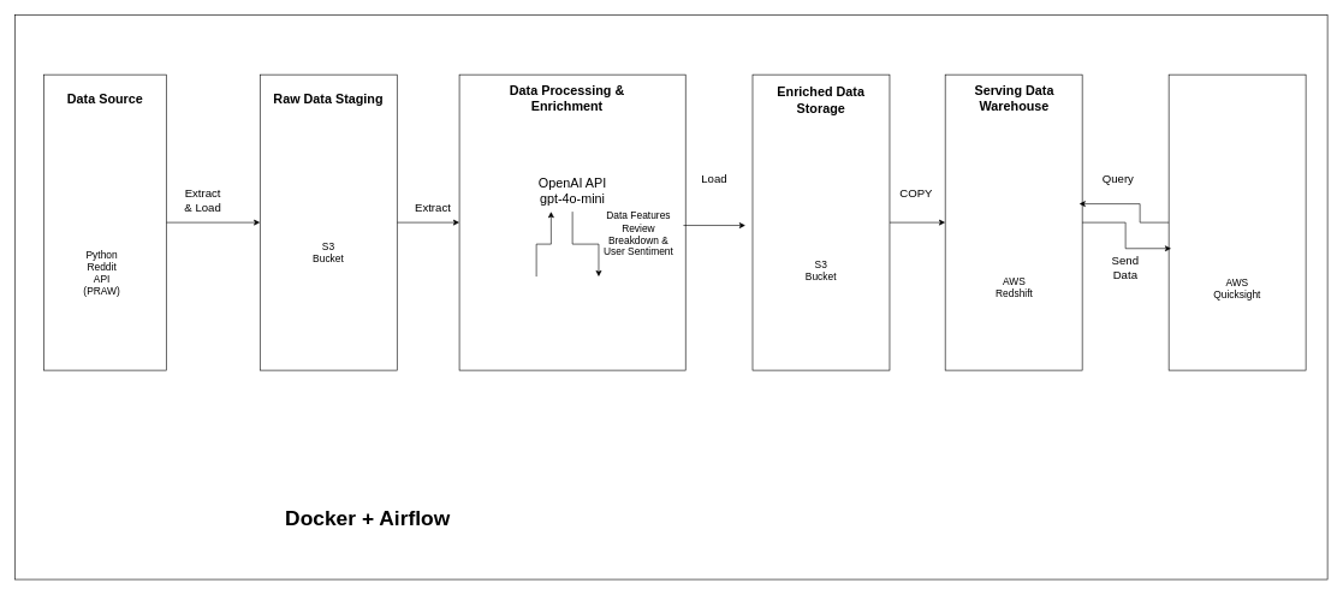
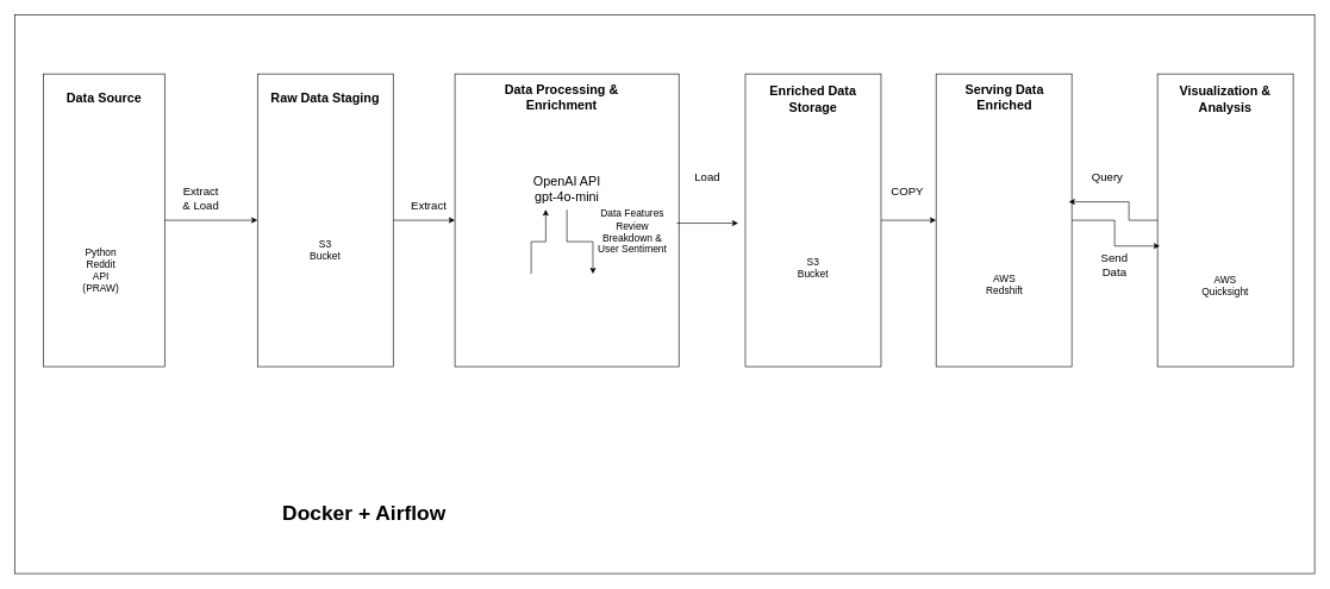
  <mxCell id="0" />
  <mxCell id="1" parent="0" />
  <mxCell id="2" value="" style="rounded=0;whiteSpace=wrap;html=1;" vertex="1" parent="1"><mxGeometry x="20" y="20" width="1820" height="783" as="geometry" /></mxCell>
  <mxCell id="3" value="" style="rounded=0;whiteSpace=wrap;html=1;" vertex="1" parent="1"><mxGeometry x="1620" y="103" width="190" height="410" as="geometry" /></mxCell>
+ <mxCell id="4" value="&lt;font style=&quot;font-size: 18px;&quot;&gt;&lt;b&gt;Visualization &amp;amp; Analysis&lt;/b&gt;&lt;/font&gt;" style="text;html=1;align=center;verticalAlign=middle;whiteSpace=wrap;rounded=0;" vertex="1" parent="1"><mxGeometry x="1645" y="123.98" width="140" height="30" as="geometry" /></mxCell>
  <mxCell id="5" value="" style="rounded=0;whiteSpace=wrap;html=1;" vertex="1" parent="1"><mxGeometry x="1310" y="103" width="190" height="410" as="geometry" /></mxCell>
  <mxCell id="6" style="edgeStyle=orthogonalEdgeStyle;rounded=0;orthogonalLoop=1;jettySize=auto;html=1;" edge="1" parent="1" source="7" target="5"><mxGeometry relative="1" as="geometry" /></mxCell>
  <mxCell id="7" value="" style="rounded=0;whiteSpace=wrap;html=1;" vertex="1" parent="1"><mxGeometry x="1043" y="103" width="190" height="410" as="geometry" /></mxCell>
  <mxCell id="8" value="&lt;font style=&quot;font-size: 18px;&quot;&gt;&lt;b style=&quot;&quot;&gt;Enriched Data&lt;/b&gt;&lt;/font&gt;&lt;div&gt;&lt;font style=&quot;font-size: 18px;&quot;&gt;&lt;b style=&quot;&quot;&gt;Storage&lt;/b&gt;&lt;/font&gt;&lt;/div&gt;" style="text;html=1;align=center;verticalAlign=middle;whiteSpace=wrap;rounded=0;" vertex="1" parent="1"><mxGeometry x="1036" y="123.98" width="204" height="30" as="geometry" /></mxCell>
  <mxCell id="9" value="" style="rounded=0;whiteSpace=wrap;html=1;" vertex="1" parent="1"><mxGeometry x="636.4" y="103" width="313.6" height="410" as="geometry" /></mxCell>
  <mxCell id="10" style="edgeStyle=orthogonalEdgeStyle;rounded=0;orthogonalLoop=1;jettySize=auto;html=1;entryX=0;entryY=0.5;entryDx=0;entryDy=0;" edge="1" parent="1" source="11" target="9"><mxGeometry relative="1" as="geometry" /></mxCell>
  <mxCell id="11" value="" style="rounded=0;whiteSpace=wrap;html=1;" vertex="1" parent="1"><mxGeometry x="360" y="103" width="190" height="410" as="geometry" /></mxCell>
  <mxCell id="12" style="edgeStyle=orthogonalEdgeStyle;rounded=0;orthogonalLoop=1;jettySize=auto;html=1;" edge="1" parent="1" source="13" target="11"><mxGeometry relative="1" as="geometry" /></mxCell>
  <mxCell id="13" value="" style="rounded=0;whiteSpace=wrap;html=1;" vertex="1" parent="1"><mxGeometry x="60" y="103" width="170" height="410" as="geometry" /></mxCell>
  <mxCell id="14" value="" style="shape=image;verticalLabelPosition=bottom;labelBackgroundColor=default;verticalAlign=top;aspect=fixed;imageAspect=0;image=https://cdn4.iconfinder.com/data/icons/logos-and-brands/512/97_Docker_logo_logos-512.png;" vertex="1" parent="1"><mxGeometry x="370" y="566" width="129" height="129" as="geometry" /></mxCell>
  <mxCell id="15" value="" style="shape=image;verticalLabelPosition=bottom;labelBackgroundColor=default;verticalAlign=top;aspect=fixed;imageAspect=0;image=https://www.iconpacks.net/icons/2/free-reddit-logo-icon-2436-thumb.png;" vertex="1" parent="1"><mxGeometry x="90" y="237" width="102" height="102" as="geometry" /></mxCell>
  <mxCell id="16" style="edgeStyle=orthogonalEdgeStyle;rounded=0;orthogonalLoop=1;jettySize=auto;html=1;exitX=0.25;exitY=0;exitDx=0;exitDy=0;entryX=0.25;entryY=1;entryDx=0;entryDy=0;" edge="1" parent="1" source="17" target="47"><mxGeometry relative="1" as="geometry" /></mxCell>
  <mxCell id="17" value="" style="shape=image;verticalLabelPosition=bottom;labelBackgroundColor=default;verticalAlign=top;aspect=fixed;imageAspect=0;image=https://upload.wikimedia.org/wikipedia/commons/thumb/e/ed/Pandas_logo.svg/2560px-Pandas_logo.svg.png;" vertex="1" parent="1"><mxGeometry x="700" y="383" width="172.81" height="70" as="geometry" /></mxCell>
  <mxCell id="18" value="" style="shape=image;verticalLabelPosition=bottom;labelBackgroundColor=default;verticalAlign=top;aspect=fixed;imageAspect=0;image=https://cdn2.iconfinder.com/data/icons/amazon-aws-stencils/100/Database_copy_Amazon_RedShift-512.png;" vertex="1" parent="1"><mxGeometry x="1350" y="268.45" width="112" height="112" as="geometry" /></mxCell>
  <mxCell id="19" value="" style="shape=image;verticalLabelPosition=bottom;labelBackgroundColor=default;verticalAlign=top;aspect=fixed;imageAspect=0;image=https://www.gliffy.com/sites/default/files/image/2020-06/Amazon-Simple-Storage-Service-S3_Bucket-with-Objects_dark-bg.png;" vertex="1" parent="1"><mxGeometry x="417" y="247.01" width="76" height="79.1" as="geometry" /></mxCell>
  <mxCell id="20" value="" style="shape=image;verticalLabelPosition=bottom;labelBackgroundColor=default;verticalAlign=top;aspect=fixed;imageAspect=0;image=https://static-00.iconduck.com/assets.00/aws-quicksight-icon-2048x2048-6pz6utv5.png;" vertex="1" parent="1"><mxGeometry x="1679.11" y="283" width="71.78" height="71.78" as="geometry" /></mxCell>
  <mxCell id="21" value="" style="shape=image;verticalLabelPosition=bottom;labelBackgroundColor=default;verticalAlign=top;aspect=fixed;imageAspect=0;image=https://www.gliffy.com/sites/default/files/image/2020-06/Amazon-Simple-Storage-Service-S3_Bucket-with-Objects_dark-bg.png;" vertex="1" parent="1"><mxGeometry x="1100" y="268.45" width="76" height="79.1" as="geometry" /></mxCell>
  <mxCell id="22" value="" style="shape=image;verticalLabelPosition=bottom;labelBackgroundColor=default;verticalAlign=top;aspect=fixed;imageAspect=0;image=https://cdn-icons-png.flaticon.com/512/136/136443.png;" vertex="1" parent="1"><mxGeometry x="423" y="412" width="62" height="62" as="geometry" /></mxCell>
  <mxCell id="23" value="" style="shape=image;verticalLabelPosition=bottom;labelBackgroundColor=default;verticalAlign=top;aspect=fixed;imageAspect=0;image=https://www.jumpingrivers.com/blog/parquet-file-format-big-data-r/parquet-logo.png;" vertex="1" parent="1"><mxGeometry x="1078" y="403" width="120" height="80" as="geometry" /></mxCell>
  <mxCell id="24" value="&lt;font style=&quot;font-size: 14px;&quot;&gt;Python Reddit API (PRAW)&lt;/font&gt;" style="text;html=1;align=center;verticalAlign=middle;whiteSpace=wrap;rounded=0;" vertex="1" parent="1"><mxGeometry x="111" y="363" width="60" height="30" as="geometry" /></mxCell>
  <mxCell id="25" value="" style="shape=image;verticalLabelPosition=bottom;labelBackgroundColor=default;verticalAlign=top;aspect=fixed;imageAspect=0;image=https://miro.medium.com/v2/resize:fit:1200/1*sDqMG4TKa0z6y66oD2HVnw.png;" vertex="1" parent="1"><mxGeometry x="527.67" y="563" width="132" height="132" as="geometry" /></mxCell>
  <mxCell id="26" value="&lt;font style=&quot;font-size: 18px;&quot;&gt;&lt;b style=&quot;&quot;&gt;Data Source&lt;/b&gt;&lt;/font&gt;" style="text;html=1;align=center;verticalAlign=middle;whiteSpace=wrap;rounded=0;" vertex="1" parent="1"><mxGeometry x="90.5" y="122.02" width="109" height="30" as="geometry" /></mxCell>
  <mxCell id="27" value="&lt;font style=&quot;font-size: 18px;&quot;&gt;&lt;b style=&quot;&quot;&gt;Raw Data Staging&lt;/b&gt;&lt;/font&gt;" style="text;html=1;align=center;verticalAlign=middle;whiteSpace=wrap;rounded=0;" vertex="1" parent="1"><mxGeometry x="353" y="122.02" width="204" height="30" as="geometry" /></mxCell>
  <mxCell id="28" value="&lt;font style=&quot;font-size: 14px;&quot;&gt;S3 Bucket&lt;/font&gt;" style="text;html=1;align=center;verticalAlign=middle;whiteSpace=wrap;rounded=0;" vertex="1" parent="1"><mxGeometry x="425" y="335" width="60" height="30" as="geometry" /></mxCell>
  <mxCell id="29" value="" style="shape=image;verticalLabelPosition=bottom;labelBackgroundColor=default;verticalAlign=top;aspect=fixed;imageAspect=0;image=https://miro.medium.com/v2/resize:fit:1200/1*sDqMG4TKa0z6y66oD2HVnw.png;" vertex="1" parent="1"><mxGeometry x="251.33" y="193" width="60" height="60" as="geometry" /></mxCell>
  <mxCell id="30" value="&lt;font style=&quot;font-size: 16px;&quot;&gt;Extract &amp;amp; Load&lt;/font&gt;" style="text;html=1;align=center;verticalAlign=middle;whiteSpace=wrap;rounded=0;" vertex="1" parent="1"><mxGeometry x="251.33" y="263" width="60" height="30" as="geometry" /></mxCell>
  <mxCell id="31" value="&lt;font style=&quot;font-size: 14px;&quot;&gt;Data Features Review Breakdown &amp;amp; User Sentiment&lt;/font&gt;" style="text;html=1;align=center;verticalAlign=middle;whiteSpace=wrap;rounded=0;" vertex="1" parent="1"><mxGeometry x="830" y="309" width="110" height="30" as="geometry" /></mxCell>
  <mxCell id="32" value="&lt;font style=&quot;font-size: 18px;&quot;&gt;&lt;b style=&quot;&quot;&gt;Data Processing &amp;amp; Enrichment&lt;/b&gt;&lt;/font&gt;" style="text;html=1;align=center;verticalAlign=middle;whiteSpace=wrap;rounded=0;" vertex="1" parent="1"><mxGeometry x="676.4" y="122.02" width="220" height="30" as="geometry" /></mxCell>
  <mxCell id="33" value="" style="shape=image;verticalLabelPosition=bottom;labelBackgroundColor=default;verticalAlign=top;aspect=fixed;imageAspect=0;image=https://miro.medium.com/v2/resize:fit:1200/1*sDqMG4TKa0z6y66oD2HVnw.png;" vertex="1" parent="1"><mxGeometry x="560" y="193" width="60" height="60" as="geometry" /></mxCell>
  <mxCell id="34" value="&lt;font style=&quot;font-size: 16px;&quot;&gt;Extract&lt;/font&gt;" style="text;html=1;align=center;verticalAlign=middle;whiteSpace=wrap;rounded=0;" vertex="1" parent="1"><mxGeometry x="570" y="273" width="60" height="30" as="geometry" /></mxCell>
  <mxCell id="35" value="&lt;font style=&quot;font-size: 14px;&quot;&gt;S3 Bucket&lt;/font&gt;" style="text;html=1;align=center;verticalAlign=middle;whiteSpace=wrap;rounded=0;" vertex="1" parent="1"><mxGeometry x="1108" y="359" width="60" height="30" as="geometry" /></mxCell>
  <mxCell id="36" value="&lt;font style=&quot;font-size: 16px;&quot;&gt;Load&lt;/font&gt;" style="text;html=1;align=center;verticalAlign=middle;whiteSpace=wrap;rounded=0;" vertex="1" parent="1"><mxGeometry x="960" y="233" width="60" height="30" as="geometry" /></mxCell>
  <mxCell id="37" style="edgeStyle=orthogonalEdgeStyle;rounded=0;orthogonalLoop=1;jettySize=auto;html=1;entryX=0;entryY=0.5;entryDx=0;entryDy=0;" edge="1" parent="1"><mxGeometry relative="1" as="geometry"><mxPoint x="947" y="312.06" as="sourcePoint" /><mxPoint x="1033" y="312.06" as="targetPoint" /></mxGeometry></mxCell>
  <mxCell id="38" value="&lt;font style=&quot;font-size: 14px;&quot;&gt;AWS Redshift&lt;/font&gt;" style="text;html=1;align=center;verticalAlign=middle;whiteSpace=wrap;rounded=0;" vertex="1" parent="1"><mxGeometry x="1376" y="383" width="60" height="30" as="geometry" /></mxCell>
- <mxCell id="39" value="&lt;font style=&quot;font-size: 18px;&quot;&gt;&lt;b&gt;Serving Data Warehouse&lt;/b&gt;&lt;/font&gt;" style="text;html=1;align=center;verticalAlign=middle;whiteSpace=wrap;rounded=0;" vertex="1" parent="1"><mxGeometry x="1336" y="122.02" width="140" height="30" as="geometry" /></mxCell>
+ <mxCell id="39" value="&lt;font style=&quot;font-size: 18px;&quot;&gt;&lt;b&gt;Serving Data Enriched&lt;/b&gt;&lt;/font&gt;" style="text;html=1;align=center;verticalAlign=middle;whiteSpace=wrap;rounded=0;" vertex="1" parent="1"><mxGeometry x="1336" y="122.02" width="140" height="30" as="geometry" /></mxCell>
  <mxCell id="40" value="&lt;font style=&quot;font-size: 16px;&quot;&gt;COPY&lt;/font&gt;" style="text;html=1;align=center;verticalAlign=middle;whiteSpace=wrap;rounded=0;" vertex="1" parent="1"><mxGeometry x="1240" y="253" width="60" height="30" as="geometry" /></mxCell>
  <mxCell id="41" value="&lt;font style=&quot;font-size: 29px;&quot;&gt;&lt;b style=&quot;&quot;&gt;Docker + Airflow&lt;/b&gt;&lt;/font&gt;" style="text;html=1;align=center;verticalAlign=middle;whiteSpace=wrap;rounded=0;" vertex="1" parent="1"><mxGeometry x="390" y="704.34" width="239" height="30" as="geometry" /></mxCell>
  <mxCell id="42" style="edgeStyle=orthogonalEdgeStyle;rounded=0;orthogonalLoop=1;jettySize=auto;html=1;entryX=0.978;entryY=0.437;entryDx=0;entryDy=0;entryPerimeter=0;" edge="1" parent="1" source="3" target="5"><mxGeometry relative="1" as="geometry"><Array as="points"><mxPoint x="1580" y="308" /><mxPoint x="1580" y="282" /></Array></mxGeometry></mxCell>
  <mxCell id="43" style="edgeStyle=orthogonalEdgeStyle;rounded=0;orthogonalLoop=1;jettySize=auto;html=1;entryX=0.017;entryY=0.588;entryDx=0;entryDy=0;entryPerimeter=0;" edge="1" parent="1" source="5" target="3"><mxGeometry relative="1" as="geometry" /></mxCell>
  <mxCell id="44" value="&lt;font style=&quot;font-size: 16px;&quot;&gt;Query&lt;/font&gt;&lt;span style=&quot;color: rgba(0, 0, 0, 0); font-family: monospace; text-align: start; text-wrap-mode: nowrap; font-size: 0px;&quot;&gt;%3CmxGraphModel%3E%3Croot%3E%3CmxCell%20id%3D%220%22%2F%3E%3CmxCell%20id%3D%221%22%20parent%3D%220%22%2F%3E%3CmxCell%20id%3D%222%22%20value%3D%22%22%20style%3D%22rounded%3D0%3BwhiteSpace%3Dwrap%3Bhtml%3D1%3B%22%20vertex%3D%221%22%20parent%3D%221%22%3E%3CmxGeometry%20x%3D%221300%22%20y%3D%22200%22%20width%3D%22190%22%20height%3D%22410%22%20as%3D%22geometry%22%2F%3E%3C%2FmxCell%3E%3CmxCell%20id%3D%223%22%20value%3D%22%26lt%3Bfont%20style%3D%26quot%3Bfont-size%3A%2018px%3B%26quot%3B%26gt%3B%26lt%3Bb%26gt%3BServing%20Data%20Warehouse%26lt%3B%2Fb%26gt%3B%26lt%3B%2Ffont%26gt%3B%22%20style%3D%22text%3Bhtml%3D1%3Balign%3Dcenter%3BverticalAlign%3Dmiddle%3BwhiteSpace%3Dwrap%3Brounded%3D0%3B%22%20vertex%3D%221%22%20parent%3D%221%22%3E%3CmxGeometry%20x%3D%221326%22%20y%3D%22219.02%22%20width%3D%22140%22%20height%3D%2230%22%20as%3D%22geometry%22%2F%3E%3C%2FmxCell%3E%3C%2Froot%3E%3C%2FmxGraphModel%3E&lt;/span&gt;" style="text;html=1;align=center;verticalAlign=middle;whiteSpace=wrap;rounded=0;" vertex="1" parent="1"><mxGeometry x="1520" y="233" width="60" height="30" as="geometry" /></mxCell>
  <mxCell id="45" value="&lt;font style=&quot;font-size: 16px;&quot;&gt;Send Data&lt;/font&gt;" style="text;html=1;align=center;verticalAlign=middle;whiteSpace=wrap;rounded=0;" vertex="1" parent="1"><mxGeometry x="1530" y="354.78" width="60" height="30" as="geometry" /></mxCell>
  <mxCell id="46" style="edgeStyle=orthogonalEdgeStyle;rounded=0;orthogonalLoop=1;jettySize=auto;html=1;entryX=0.75;entryY=0;entryDx=0;entryDy=0;" edge="1" parent="1" source="47" target="17"><mxGeometry relative="1" as="geometry" /></mxCell>
  <mxCell id="47" value="&lt;font style=&quot;font-size: 18px;&quot;&gt;OpenAI API&lt;br&gt;gpt-4o-mini&lt;/font&gt;" style="text;html=1;align=center;verticalAlign=middle;whiteSpace=wrap;rounded=0;" vertex="1" parent="1"><mxGeometry x="733.9" y="237.01" width="118.6" height="55.99" as="geometry" /></mxCell>
  <mxCell id="48" value="" style="shape=image;verticalLabelPosition=bottom;labelBackgroundColor=default;verticalAlign=top;aspect=fixed;imageAspect=0;image=https://static-00.iconduck.com/assets.00/openai-icon-505x512-pr6amibw.png;" vertex="1" parent="1"><mxGeometry x="761.91" y="169.55" width="62.58" height="63.45" as="geometry" /></mxCell>
  <mxCell id="49" value="&lt;font style=&quot;font-size: 14px;&quot;&gt;AWS Quicksight&lt;/font&gt;" style="text;html=1;align=center;verticalAlign=middle;whiteSpace=wrap;rounded=0;" vertex="1" parent="1"><mxGeometry x="1685" y="384.78" width="60" height="30" as="geometry" /></mxCell>
